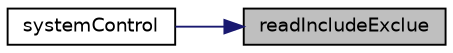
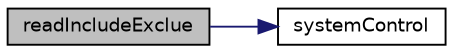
  digraph {
    rankdir=RL
    node [color=black fontname=Helvetica fontsize=10 shape=record style=filled]
    n1 [fillcolor=grey75 fontcolor=black height=0.2 label=readIncludeExclue width=0.4]
    n2 [fillcolor=white height=0.2 label=systemControl width=0.4]
-   n1 -> n2 [color=midnightblue dir=back fontname=Helvetica fontsize=10 labelfontname=Helvetica labelfontsize=10 style=solid]
+   n2 -> n1 [color=midnightblue dir=back fontname=Helvetica fontsize=10 labelfontname=Helvetica labelfontsize=10 style=solid]
  }
